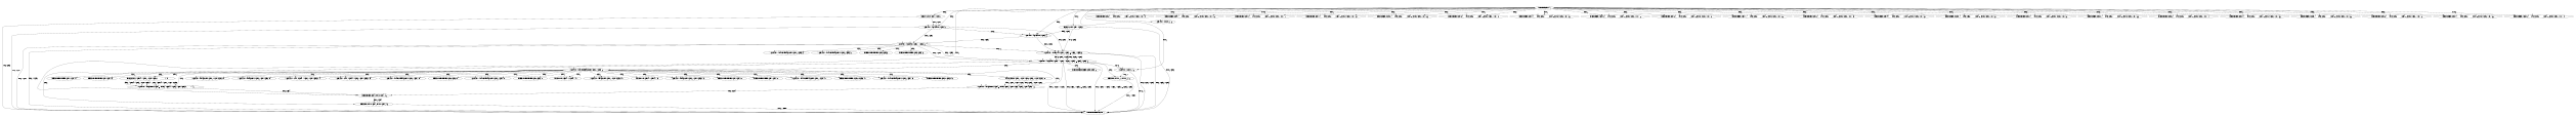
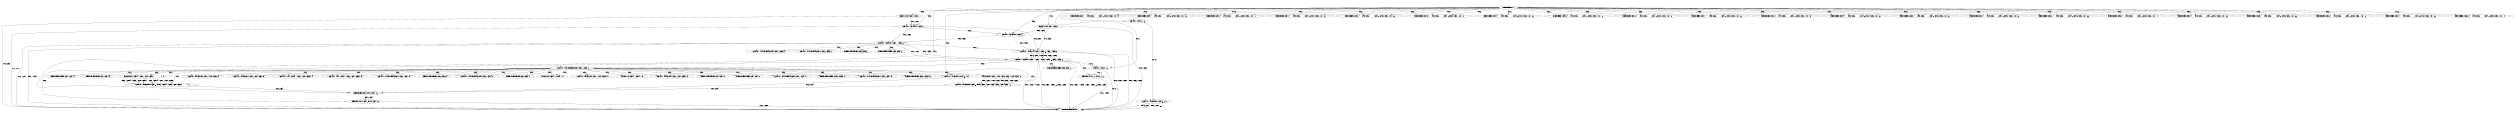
  digraph {
    n1 [label=<(METHOD,FUN1)<SUB>1</SUB>>]
    n2 [label=<(PARAM,const VAR1 *VAR2)<SUB>1</SUB>>]
    n3 [label=<(PARAM,const VAR1 *VAR3)<SUB>1</SUB>>]
    n4 [label=<(IDENTIFIER,VAR4,return VAR4;)<SUB>46</SUB>>]
    n5 [label=<(&lt;operator&gt;.minus,-1)<SUB>3</SUB>>]
    n6 [label=<(IDENTIFIER,VAR6,{      case VAR6:          VAR4 = FUN2(VAR2-&gt;VA...)<SUB>9</SUB>>]
    n7 [label=<(IDENTIFIER,VAR9,{      case VAR6:          VAR4 = FUN2(VAR2-&gt;VA...)<SUB>18</SUB>>]
+   n8 [label=<(&lt;operator&gt;.assignment,VAR4 = 0)<SUB>19</SUB>>]
    n9 [label=<(IDENTIFIER,VAR10,{      case VAR6:          VAR4 = FUN2(VAR2-&gt;VA...)<SUB>21</SUB>>]
    n10 [label=<(IDENTIFIER,VAR11,{      case VAR6:          VAR4 = FUN2(VAR2-&gt;VA...)<SUB>22</SUB>>]
    n11 [label=<(IDENTIFIER,VAR12,{      case VAR6:          VAR4 = FUN2(VAR2-&gt;VA...)<SUB>23</SUB>>]
    n12 [label=<(IDENTIFIER,VAR13,{      case VAR6:          VAR4 = FUN2(VAR2-&gt;VA...)<SUB>24</SUB>>]
    n13 [label=<(IDENTIFIER,VAR14,{      case VAR6:          VAR4 = FUN2(VAR2-&gt;VA...)<SUB>25</SUB>>]
    n14 [label=<(IDENTIFIER,VAR15,{      case VAR6:          VAR4 = FUN2(VAR2-&gt;VA...)<SUB>26</SUB>>]
    n15 [label=<(IDENTIFIER,VAR16,{      case VAR6:          VAR4 = FUN2(VAR2-&gt;VA...)<SUB>27</SUB>>]
    n16 [label=<(IDENTIFIER,VAR17,{      case VAR6:          VAR4 = FUN2(VAR2-&gt;VA...)<SUB>28</SUB>>]
    n17 [label=<(IDENTIFIER,VAR18,{      case VAR6:          VAR4 = FUN2(VAR2-&gt;VA...)<SUB>29</SUB>>]
    n18 [label=<(IDENTIFIER,VAR19,{      case VAR6:          VAR4 = FUN2(VAR2-&gt;VA...)<SUB>30</SUB>>]
    n19 [label=<(IDENTIFIER,VAR20,{      case VAR6:          VAR4 = FUN2(VAR2-&gt;VA...)<SUB>31</SUB>>]
    n20 [label=<(IDENTIFIER,VAR21,{      case VAR6:          VAR4 = FUN2(VAR2-&gt;VA...)<SUB>32</SUB>>]
    n21 [label=<(IDENTIFIER,VAR22,{      case VAR6:          VAR4 = FUN2(VAR2-&gt;VA...)<SUB>33</SUB>>]
    n22 [label=<(IDENTIFIER,VAR23,{      case VAR6:          VAR4 = FUN2(VAR2-&gt;VA...)<SUB>34</SUB>>]
    n23 [label=<(IDENTIFIER,VAR24,{      case VAR6:          VAR4 = FUN2(VAR2-&gt;VA...)<SUB>35</SUB>>]
    n24 [label=<(IDENTIFIER,VAR25,{      case VAR6:          VAR4 = FUN2(VAR2-&gt;VA...)<SUB>36</SUB>>]
    n25 [label=<(IDENTIFIER,VAR26,{      case VAR6:          VAR4 = FUN2(VAR2-&gt;VA...)<SUB>37</SUB>>]
    n26 [label=<(IDENTIFIER,VAR27,{      case VAR6:          VAR4 = FUN2(VAR2-&gt;VA...)<SUB>38</SUB>>]
    n27 [label=<(IDENTIFIER,VAR28,{      case VAR6:          VAR4 = FUN2(VAR2-&gt;VA...)<SUB>39</SUB>>]
    n28 [label=<(&lt;operator&gt;.minus,-1)<SUB>6</SUB>>]
    n29 [label=<(&lt;operator&gt;.logicalNot,!VAR2)<SUB>5</SUB>>]
    n30 [label=<(&lt;operator&gt;.logicalNot,!VAR3)<SUB>5</SUB>>]
    n31 [label=<(METHOD_RETURN,int)<SUB>1</SUB>>]
    n32 [label=<(&lt;operator&gt;.notEquals,VAR2-&gt;VAR5 != VAR3-&gt;VAR5)<SUB>5</SUB>>]
    n33 [label=<(RETURN,return VAR4;,return VAR4;)<SUB>46</SUB>>]
+   n34 [label=<(&lt;operator&gt;.assignment,VAR4 = -1)<SUB>3</SUB>>]
    n35 [label=<(RETURN,return -1;,return -1;)<SUB>6</SUB>>]
    n36 [label=<(&lt;operator&gt;.logicalOr,!VAR2 || !VAR3)<SUB>5</SUB>>]
    n37 [label=<(&lt;operator&gt;.logicalOr,!VAR2 || !VAR3 || VAR2-&gt;VAR5 != VAR3-&gt;VAR5)<SUB>5</SUB>>]
    n38 [label=<(&lt;operator&gt;.indirectFieldAccess,VAR2-&gt;VAR5)<SUB>8</SUB>>]
    n39 [label=<(FIELD_IDENTIFIER,VAR5,VAR5)<SUB>8</SUB>>]
    n40 [label=<(&lt;operator&gt;.assignment,VAR4 = FUN2(VAR2-&gt;VAR7.VAR8, VAR3-&gt;VAR7.VAR8))<SUB>10</SUB>>]
    n41 [label=<(&lt;operator&gt;.assignment,VAR4 = FUN3((VAR29 *)VAR2-&gt;VAR7.VAR30,         ...)<SUB>41</SUB>>]
    n42 [label=<(FUN2,FUN2(VAR2-&gt;VAR7.VAR8, VAR3-&gt;VAR7.VAR8))<SUB>10</SUB>>]
    n43 [label=<(FUN3,FUN3((VAR29 *)VAR2-&gt;VAR7.VAR30,                ...)<SUB>41</SUB>>]
    n44 [label=<(&lt;operator&gt;.fieldAccess,VAR2-&gt;VAR7.VAR8)<SUB>10</SUB>>]
    n45 [label=<(&lt;operator&gt;.fieldAccess,VAR3-&gt;VAR7.VAR8)<SUB>10</SUB>>]
    n46 [label=<(&lt;operator&gt;.cast,(VAR29 *)VAR2-&gt;VAR7.VAR30)<SUB>41</SUB>>]
    n47 [label=<(&lt;operator&gt;.cast,(VAR29 *)VAR3-&gt;VAR7.VAR30)<SUB>42</SUB>>]
    n48 [label=<(&lt;operator&gt;.indirectFieldAccess,VAR2-&gt;VAR7)<SUB>10</SUB>>]
    n49 [label=<(FIELD_IDENTIFIER,VAR8,VAR8)<SUB>10</SUB>>]
    n50 [label=<(&lt;operator&gt;.indirectFieldAccess,VAR3-&gt;VAR7)<SUB>10</SUB>>]
    n51 [label=<(FIELD_IDENTIFIER,VAR8,VAR8)<SUB>10</SUB>>]
    n52 [label=<(UNKNOWN,VAR29 *,VAR29 *)<SUB>41</SUB>>]
    n53 [label=<(&lt;operator&gt;.fieldAccess,VAR2-&gt;VAR7.VAR30)<SUB>41</SUB>>]
    n54 [label=<(UNKNOWN,VAR29 *,VAR29 *)<SUB>42</SUB>>]
    n55 [label=<(&lt;operator&gt;.fieldAccess,VAR3-&gt;VAR7.VAR30)<SUB>42</SUB>>]
    n56 [label=<(FIELD_IDENTIFIER,VAR7,VAR7)<SUB>10</SUB>>]
    n57 [label=<(FIELD_IDENTIFIER,VAR7,VAR7)<SUB>10</SUB>>]
    n58 [label=<(&lt;operator&gt;.indirectFieldAccess,VAR2-&gt;VAR7)<SUB>41</SUB>>]
    n59 [label=<(FIELD_IDENTIFIER,VAR30,VAR30)<SUB>41</SUB>>]
    n60 [label=<(&lt;operator&gt;.indirectFieldAccess,VAR3-&gt;VAR7)<SUB>42</SUB>>]
    n61 [label=<(FIELD_IDENTIFIER,VAR30,VAR30)<SUB>42</SUB>>]
    n62 [label=<(FIELD_IDENTIFIER,VAR7,VAR7)<SUB>41</SUB>>]
    n63 [label=<(FIELD_IDENTIFIER,VAR7,VAR7)<SUB>42</SUB>>]
    n64 [label=<(&lt;operator&gt;.indirectFieldAccess,VAR2-&gt;VAR5)<SUB>5</SUB>>]
    n65 [label=<(&lt;operator&gt;.indirectFieldAccess,VAR3-&gt;VAR5)<SUB>5</SUB>>]
    n66 [label=<(FIELD_IDENTIFIER,VAR5,VAR5)<SUB>5</SUB>>]
    n67 [label=<(FIELD_IDENTIFIER,VAR5,VAR5)<SUB>5</SUB>>]
    n1 -> n2 [label="DDG: "]
    n1 -> n3 [label="DDG: "]
    n1 -> n4 [label="DDG: "]
    n1 -> n5 [label="DDG: "]
    n1 -> n6 [label="DDG: "]
    n1 -> n7 [label="DDG: "]
+   n1 -> n8 [label="DDG: "]
    n1 -> n9 [label="DDG: "]
    n1 -> n10 [label="DDG: "]
    n1 -> n11 [label="DDG: "]
    n1 -> n12 [label="DDG: "]
    n1 -> n13 [label="DDG: "]
    n1 -> n14 [label="DDG: "]
    n1 -> n15 [label="DDG: "]
    n1 -> n16 [label="DDG: "]
    n1 -> n17 [label="DDG: "]
    n1 -> n18 [label="DDG: "]
    n1 -> n19 [label="DDG: "]
    n1 -> n20 [label="DDG: "]
    n1 -> n21 [label="DDG: "]
    n1 -> n22 [label="DDG: "]
    n1 -> n23 [label="DDG: "]
    n1 -> n24 [label="DDG: "]
    n1 -> n25 [label="DDG: "]
    n1 -> n26 [label="DDG: "]
    n1 -> n27 [label="DDG: "]
    n1 -> n28 [label="DDG: "]
    n1 -> n29 [label="DDG: "]
    n1 -> n30 [label="DDG: "]
    n2 -> n29 [label="DDG: VAR2"]
    n2 -> n31 [label="DDG: VAR3"]
    n3 -> n30 [label="DDG: VAR3"]
    n3 -> n31 [label="DDG: VAR3"]
    n3 -> n32 [label="DDG: VAR3"]
    n4 -> n33 [label="DDG: VAR4"]
+   n5 -> n34 [label="DDG: 1"]
+   n8 -> n4 [label="DDG: VAR4"]
    n28 -> n31 [label="DDG: -1"]
    n28 -> n35 [label="DDG: -1"]
    n29 -> n30 [label="CDG: "]
    n29 -> n31 [label="DDG: VAR2"]
    n29 -> n32 [label="DDG: VAR2"]
    n29 -> n36 [label="DDG: VAR2"]
    n30 -> n32 [label="DDG: VAR3"]
    n30 -> n36 [label="DDG: VAR3"]
    n32 -> n31 [label="DDG: VAR2-&gt;VAR5"]
    n32 -> n31 [label="DDG: VAR3-&gt;VAR5"]
    n32 -> n37 [label="DDG: VAR2-&gt;VAR5"]
    n32 -> n37 [label="DDG: VAR3-&gt;VAR5"]
    n33 -> n31 [label="DDG: &lt;RET&gt;"]
+   n34 -> n31 [label="DDG: VAR4"]
+   n34 -> n31 [label="DDG: VAR4 = -1"]
    n35 -> n31 [label="DDG: &lt;RET&gt;"]
    n36 -> n31 [label="DDG: !VAR2"]
    n36 -> n31 [label="DDG: !VAR3"]
    n36 -> n32 [label="DDG: -1"]
    n36 -> n37 [label="DDG: !VAR2"]
    n36 -> n37 [label="DDG: !VAR3"]
    n36 -> n64 [label="CDG: "]
    n36 -> n65 [label="CDG: "]
    n36 -> n66 [label="CDG: "]
    n36 -> n67 [label="CDG: "]
    n37 -> n28 [label="CDG: "]
    n37 -> n31 [label="DDG: !VAR2 || !VAR3"]
    n37 -> n31 [label="DDG: VAR2-&gt;VAR5 != VAR3-&gt;VAR5"]
    n37 -> n31 [label="DDG: !VAR2 || !VAR3 || VAR2-&gt;VAR5 != VAR3-&gt;VAR5"]
    n37 -> n33 [label="CDG: "]
    n37 -> n35 [label="CDG: "]
    n37 -> n38 [label="CDG: "]
    n37 -> n39 [label="CDG: "]
+   n38 -> n8 [label="CDG: "]
    n38 -> n40 [label="CDG: "]
    n38 -> n41 [label="CDG: "]
    n38 -> n42 [label="CDG: "]
    n38 -> n43 [label="CDG: "]
    n38 -> n44 [label="CDG: "]
    n38 -> n45 [label="CDG: "]
    n38 -> n46 [label="CDG: "]
    n38 -> n47 [label="CDG: "]
    n38 -> n48 [label="CDG: "]
    n38 -> n49 [label="CDG: "]
    n38 -> n50 [label="CDG: "]
    n38 -> n51 [label="CDG: "]
    n38 -> n52 [label="CDG: "]
    n38 -> n53 [label="CDG: "]
    n38 -> n54 [label="CDG: "]
    n38 -> n55 [label="CDG: "]
    n38 -> n56 [label="CDG: "]
    n38 -> n57 [label="CDG: "]
    n38 -> n58 [label="CDG: "]
    n38 -> n59 [label="CDG: "]
    n38 -> n60 [label="CDG: "]
    n38 -> n61 [label="CDG: "]
    n38 -> n62 [label="CDG: "]
    n38 -> n63 [label="CDG: "]
    n40 -> n4 [label="DDG: VAR4"]
    n41 -> n4 [label="DDG: VAR4"]
    n42 -> n40 [label="DDG: VAR2-&gt;VAR7.VAR8"]
    n42 -> n40 [label="DDG: VAR3-&gt;VAR7.VAR8"]
    n43 -> n41 [label="DDG: (VAR29 *)VAR2-&gt;VAR7.VAR30"]
    n43 -> n41 [label="DDG: (VAR29 *)VAR3-&gt;VAR7.VAR30"]
  }
